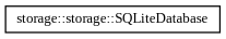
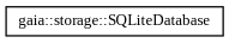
  digraph {
    rankdir=TB
    fontname="Liberation Serif"
-   n1 [color=black fillcolor=white fontname="Liberation Serif" fontsize=10 height=0.2 label="storage::storage::SQLiteDatabase" shape=record style=filled width=0.4]
+   n1 [color=black fillcolor=white fontname="Liberation Serif" fontsize=10 height=0.2 label="gaia::storage::SQLiteDatabase" shape=record style=filled width=0.4]
  }
